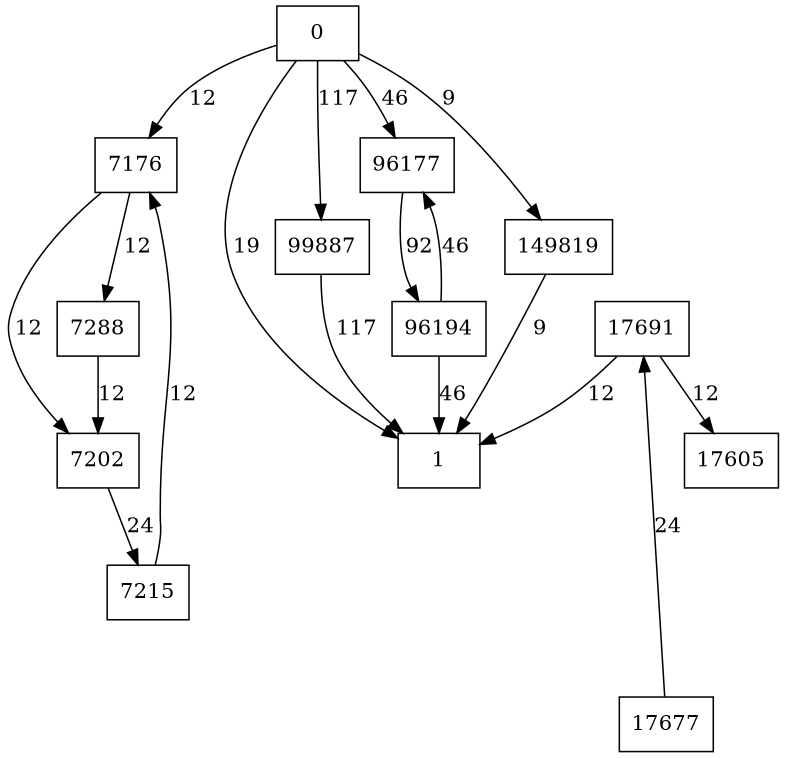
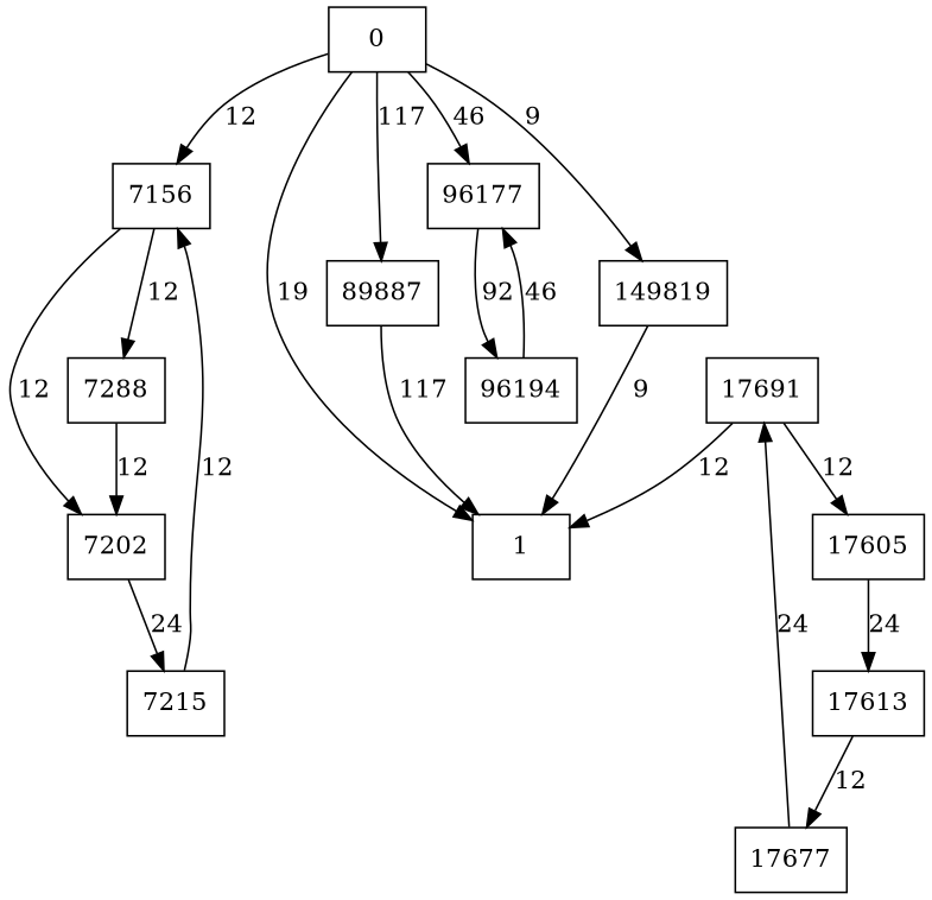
  digraph {
    rankdir=TB
    node [shape=rectangle]
-   7176
+   7176 [label=7156]
    7202
    7288
    7215
    17605
+   17613
    17677
    17691
    1
-   89887 [label=99887]
+   89887
    96177
    96194
    149819
    0
    7176 -> 7202 [label=12]
    7176 -> 7288 [label=12]
    7202 -> 7215 [label=24]
    7288 -> 7202 [label=12]
    7215 -> 7176 [label=12]
+   17605 -> 17613 [label=24]
+   17613 -> 17677 [label=12]
    17677 -> 17691 [label=24]
    17691 -> 17605 [label=12]
    17691 -> 1 [label=12]
    89887 -> 1 [label=117]
    96177 -> 96194 [label=92]
-   96194 -> 1 [label=46]
    96194 -> 96177 [label=46]
    149819 -> 1 [label=9]
    0 -> 7176 [label=12]
    0 -> 1 [label=19]
    0 -> 89887 [label=117]
    0 -> 96177 [label=46]
    0 -> 149819 [label=9]
  }
